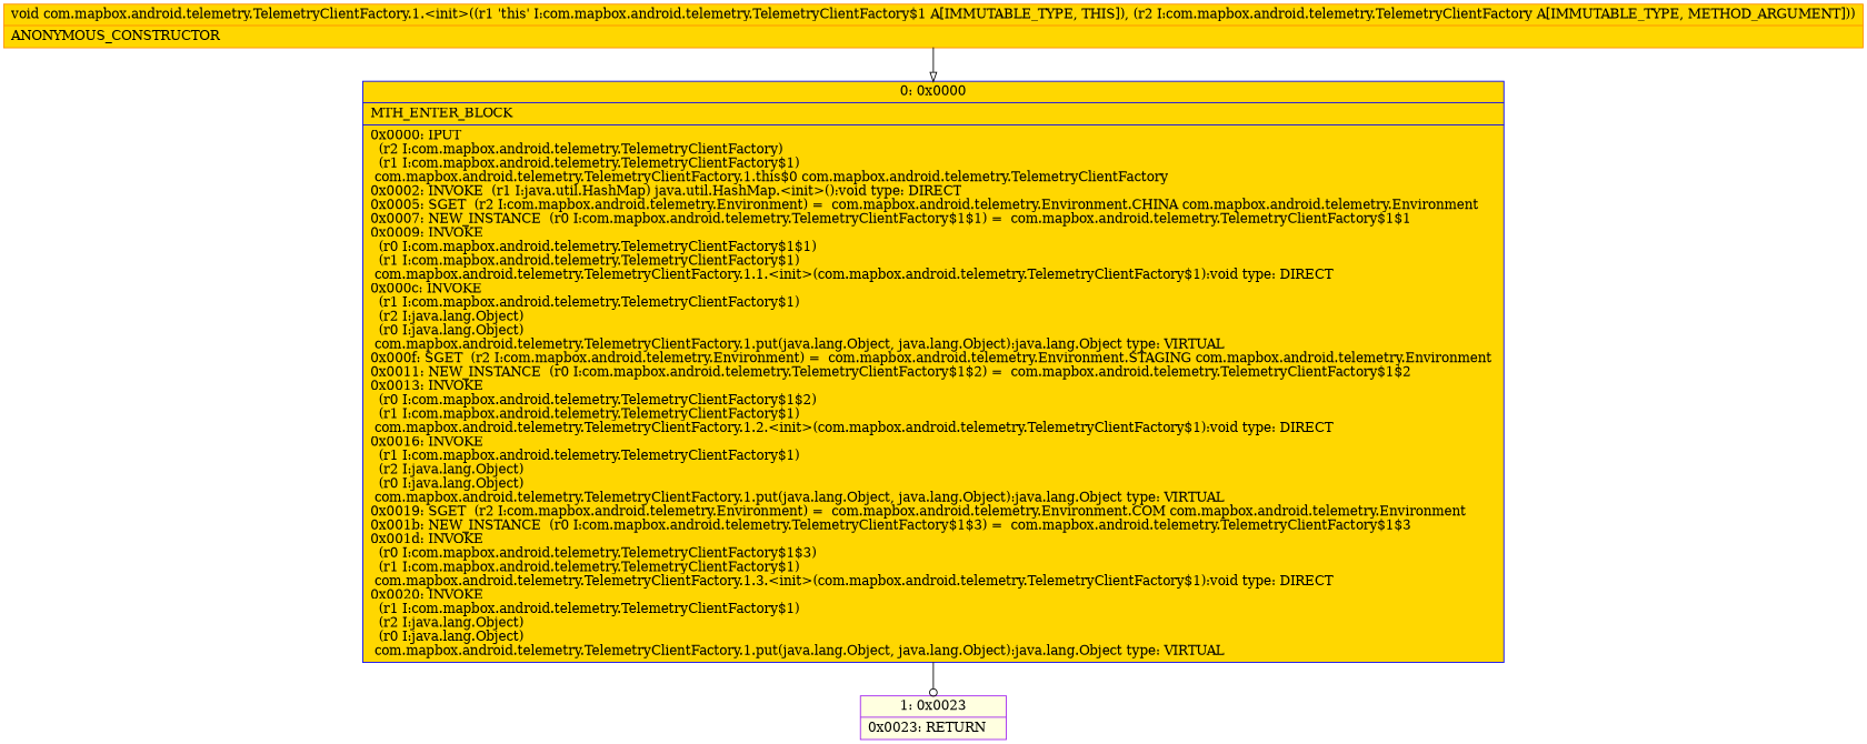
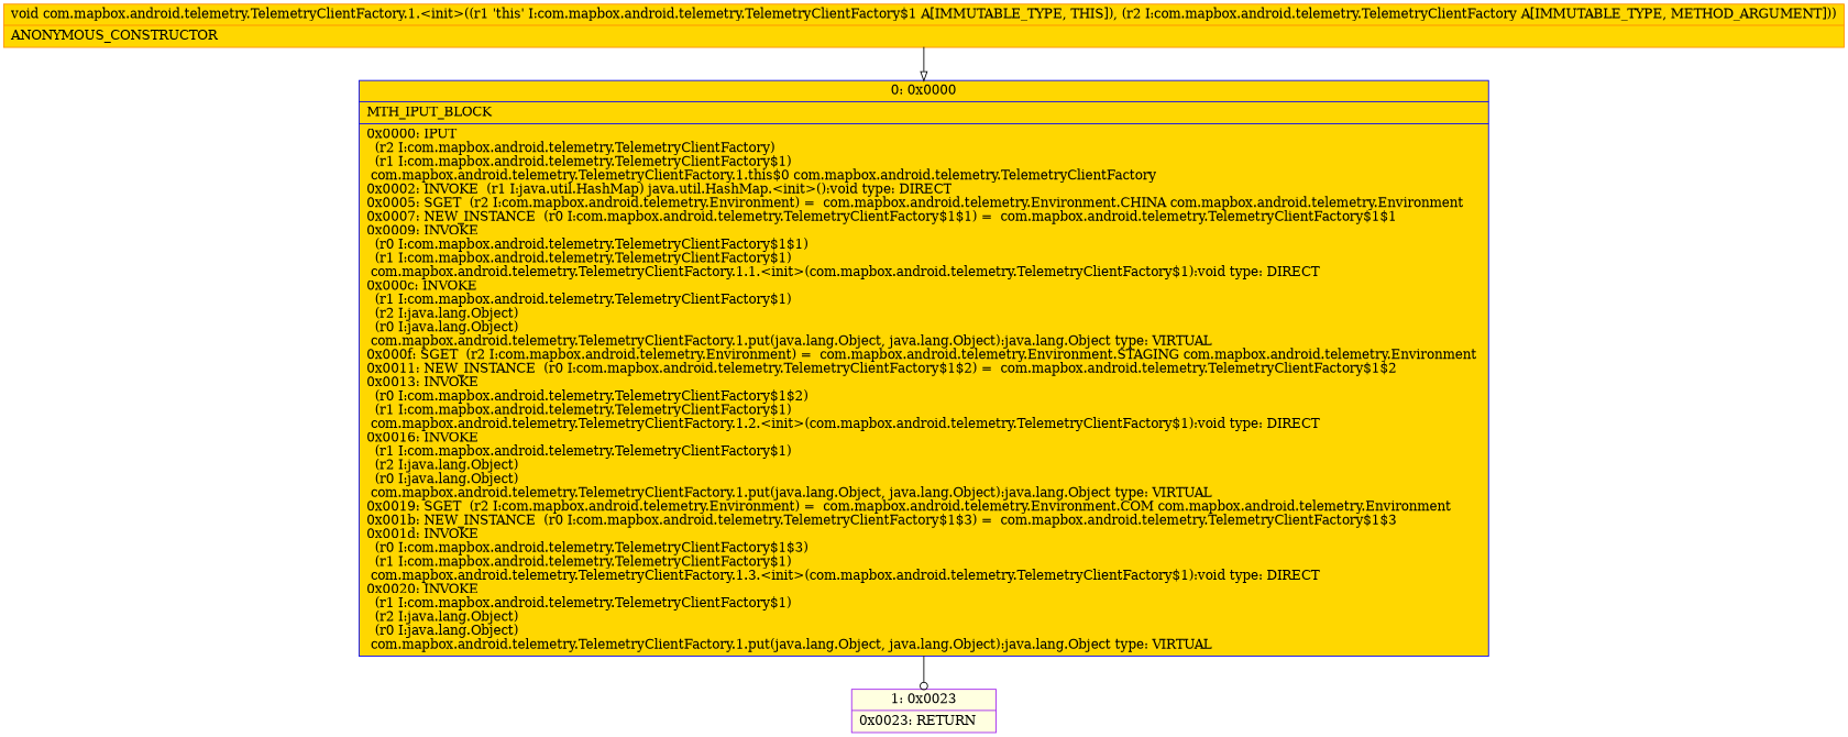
  digraph {
    node [shape=record style=filled fillcolor=gold]
-   n1 [label="{0\:\ 0x0000|MTH_ENTER_BLOCK\l|0x0000: IPUT  \l  (r2 I:com.mapbox.android.telemetry.TelemetryClientFactory)\l  (r1 I:com.mapbox.android.telemetry.TelemetryClientFactory$1)\l com.mapbox.android.telemetry.TelemetryClientFactory.1.this$0 com.mapbox.android.telemetry.TelemetryClientFactory \l0x0002: INVOKE  (r1 I:java.util.HashMap) java.util.HashMap.\<init\>():void type: DIRECT \l0x0005: SGET  (r2 I:com.mapbox.android.telemetry.Environment) =  com.mapbox.android.telemetry.Environment.CHINA com.mapbox.android.telemetry.Environment \l0x0007: NEW_INSTANCE  (r0 I:com.mapbox.android.telemetry.TelemetryClientFactory$1$1) =  com.mapbox.android.telemetry.TelemetryClientFactory$1$1 \l0x0009: INVOKE  \l  (r0 I:com.mapbox.android.telemetry.TelemetryClientFactory$1$1)\l  (r1 I:com.mapbox.android.telemetry.TelemetryClientFactory$1)\l com.mapbox.android.telemetry.TelemetryClientFactory.1.1.\<init\>(com.mapbox.android.telemetry.TelemetryClientFactory$1):void type: DIRECT \l0x000c: INVOKE  \l  (r1 I:com.mapbox.android.telemetry.TelemetryClientFactory$1)\l  (r2 I:java.lang.Object)\l  (r0 I:java.lang.Object)\l com.mapbox.android.telemetry.TelemetryClientFactory.1.put(java.lang.Object, java.lang.Object):java.lang.Object type: VIRTUAL \l0x000f: SGET  (r2 I:com.mapbox.android.telemetry.Environment) =  com.mapbox.android.telemetry.Environment.STAGING com.mapbox.android.telemetry.Environment \l0x0011: NEW_INSTANCE  (r0 I:com.mapbox.android.telemetry.TelemetryClientFactory$1$2) =  com.mapbox.android.telemetry.TelemetryClientFactory$1$2 \l0x0013: INVOKE  \l  (r0 I:com.mapbox.android.telemetry.TelemetryClientFactory$1$2)\l  (r1 I:com.mapbox.android.telemetry.TelemetryClientFactory$1)\l com.mapbox.android.telemetry.TelemetryClientFactory.1.2.\<init\>(com.mapbox.android.telemetry.TelemetryClientFactory$1):void type: DIRECT \l0x0016: INVOKE  \l  (r1 I:com.mapbox.android.telemetry.TelemetryClientFactory$1)\l  (r2 I:java.lang.Object)\l  (r0 I:java.lang.Object)\l com.mapbox.android.telemetry.TelemetryClientFactory.1.put(java.lang.Object, java.lang.Object):java.lang.Object type: VIRTUAL \l0x0019: SGET  (r2 I:com.mapbox.android.telemetry.Environment) =  com.mapbox.android.telemetry.Environment.COM com.mapbox.android.telemetry.Environment \l0x001b: NEW_INSTANCE  (r0 I:com.mapbox.android.telemetry.TelemetryClientFactory$1$3) =  com.mapbox.android.telemetry.TelemetryClientFactory$1$3 \l0x001d: INVOKE  \l  (r0 I:com.mapbox.android.telemetry.TelemetryClientFactory$1$3)\l  (r1 I:com.mapbox.android.telemetry.TelemetryClientFactory$1)\l com.mapbox.android.telemetry.TelemetryClientFactory.1.3.\<init\>(com.mapbox.android.telemetry.TelemetryClientFactory$1):void type: DIRECT \l0x0020: INVOKE  \l  (r1 I:com.mapbox.android.telemetry.TelemetryClientFactory$1)\l  (r2 I:java.lang.Object)\l  (r0 I:java.lang.Object)\l com.mapbox.android.telemetry.TelemetryClientFactory.1.put(java.lang.Object, java.lang.Object):java.lang.Object type: VIRTUAL \l}" color=blue]
+   n1 [label="{0\:\ 0x0000|MTH_IPUT_BLOCK\l|0x0000: IPUT  \l  (r2 I:com.mapbox.android.telemetry.TelemetryClientFactory)\l  (r1 I:com.mapbox.android.telemetry.TelemetryClientFactory$1)\l com.mapbox.android.telemetry.TelemetryClientFactory.1.this$0 com.mapbox.android.telemetry.TelemetryClientFactory \l0x0002: INVOKE  (r1 I:java.util.HashMap) java.util.HashMap.\<init\>():void type: DIRECT \l0x0005: SGET  (r2 I:com.mapbox.android.telemetry.Environment) =  com.mapbox.android.telemetry.Environment.CHINA com.mapbox.android.telemetry.Environment \l0x0007: NEW_INSTANCE  (r0 I:com.mapbox.android.telemetry.TelemetryClientFactory$1$1) =  com.mapbox.android.telemetry.TelemetryClientFactory$1$1 \l0x0009: INVOKE  \l  (r0 I:com.mapbox.android.telemetry.TelemetryClientFactory$1$1)\l  (r1 I:com.mapbox.android.telemetry.TelemetryClientFactory$1)\l com.mapbox.android.telemetry.TelemetryClientFactory.1.1.\<init\>(com.mapbox.android.telemetry.TelemetryClientFactory$1):void type: DIRECT \l0x000c: INVOKE  \l  (r1 I:com.mapbox.android.telemetry.TelemetryClientFactory$1)\l  (r2 I:java.lang.Object)\l  (r0 I:java.lang.Object)\l com.mapbox.android.telemetry.TelemetryClientFactory.1.put(java.lang.Object, java.lang.Object):java.lang.Object type: VIRTUAL \l0x000f: SGET  (r2 I:com.mapbox.android.telemetry.Environment) =  com.mapbox.android.telemetry.Environment.STAGING com.mapbox.android.telemetry.Environment \l0x0011: NEW_INSTANCE  (r0 I:com.mapbox.android.telemetry.TelemetryClientFactory$1$2) =  com.mapbox.android.telemetry.TelemetryClientFactory$1$2 \l0x0013: INVOKE  \l  (r0 I:com.mapbox.android.telemetry.TelemetryClientFactory$1$2)\l  (r1 I:com.mapbox.android.telemetry.TelemetryClientFactory$1)\l com.mapbox.android.telemetry.TelemetryClientFactory.1.2.\<init\>(com.mapbox.android.telemetry.TelemetryClientFactory$1):void type: DIRECT \l0x0016: INVOKE  \l  (r1 I:com.mapbox.android.telemetry.TelemetryClientFactory$1)\l  (r2 I:java.lang.Object)\l  (r0 I:java.lang.Object)\l com.mapbox.android.telemetry.TelemetryClientFactory.1.put(java.lang.Object, java.lang.Object):java.lang.Object type: VIRTUAL \l0x0019: SGET  (r2 I:com.mapbox.android.telemetry.Environment) =  com.mapbox.android.telemetry.Environment.COM com.mapbox.android.telemetry.Environment \l0x001b: NEW_INSTANCE  (r0 I:com.mapbox.android.telemetry.TelemetryClientFactory$1$3) =  com.mapbox.android.telemetry.TelemetryClientFactory$1$3 \l0x001d: INVOKE  \l  (r0 I:com.mapbox.android.telemetry.TelemetryClientFactory$1$3)\l  (r1 I:com.mapbox.android.telemetry.TelemetryClientFactory$1)\l com.mapbox.android.telemetry.TelemetryClientFactory.1.3.\<init\>(com.mapbox.android.telemetry.TelemetryClientFactory$1):void type: DIRECT \l0x0020: INVOKE  \l  (r1 I:com.mapbox.android.telemetry.TelemetryClientFactory$1)\l  (r2 I:java.lang.Object)\l  (r0 I:java.lang.Object)\l com.mapbox.android.telemetry.TelemetryClientFactory.1.put(java.lang.Object, java.lang.Object):java.lang.Object type: VIRTUAL \l}" color=blue]
    n2 [label="{1\:\ 0x0023|0x0023: RETURN   \l}" fillcolor=lightyellow color=purple]
    n3 [label="{void com.mapbox.android.telemetry.TelemetryClientFactory.1.\<init\>((r1 'this' I:com.mapbox.android.telemetry.TelemetryClientFactory$1 A[IMMUTABLE_TYPE, THIS]), (r2 I:com.mapbox.android.telemetry.TelemetryClientFactory A[IMMUTABLE_TYPE, METHOD_ARGUMENT]))  | ANONYMOUS_CONSTRUCTOR\l}" color=darkorange]
    n1 -> n2 [arrowhead=odot]
    n3 -> n1 [arrowhead=onormal]
  }
